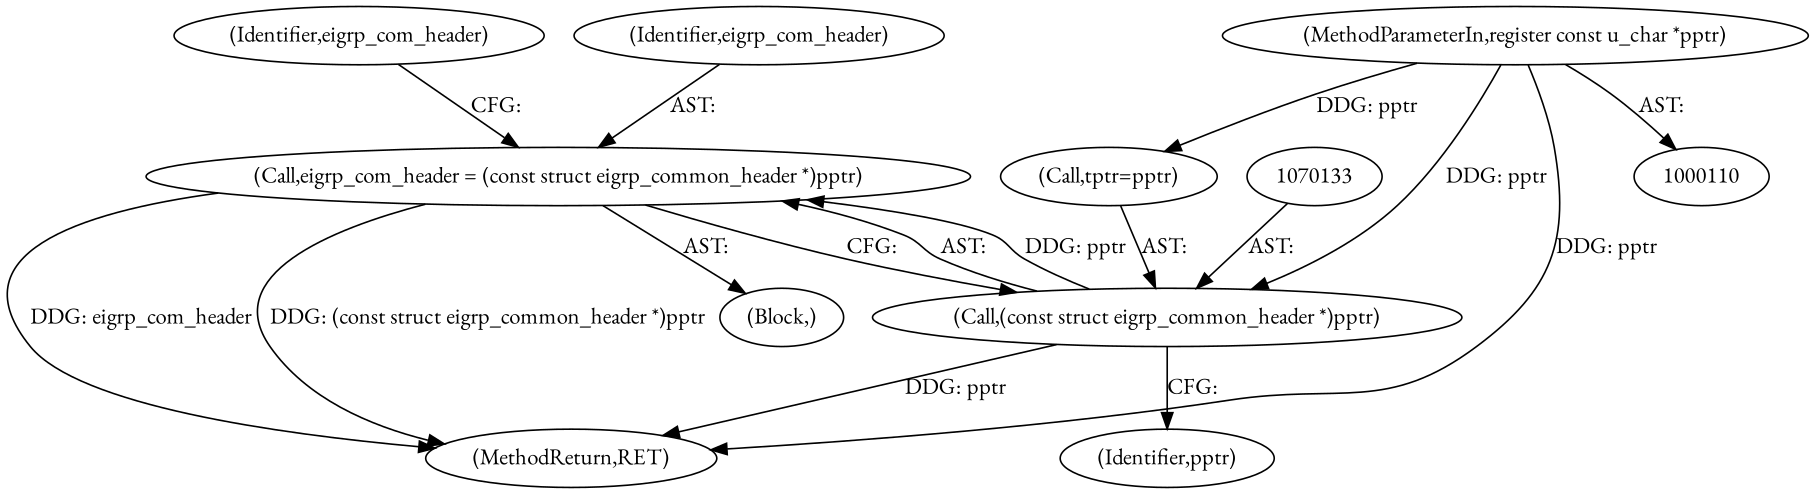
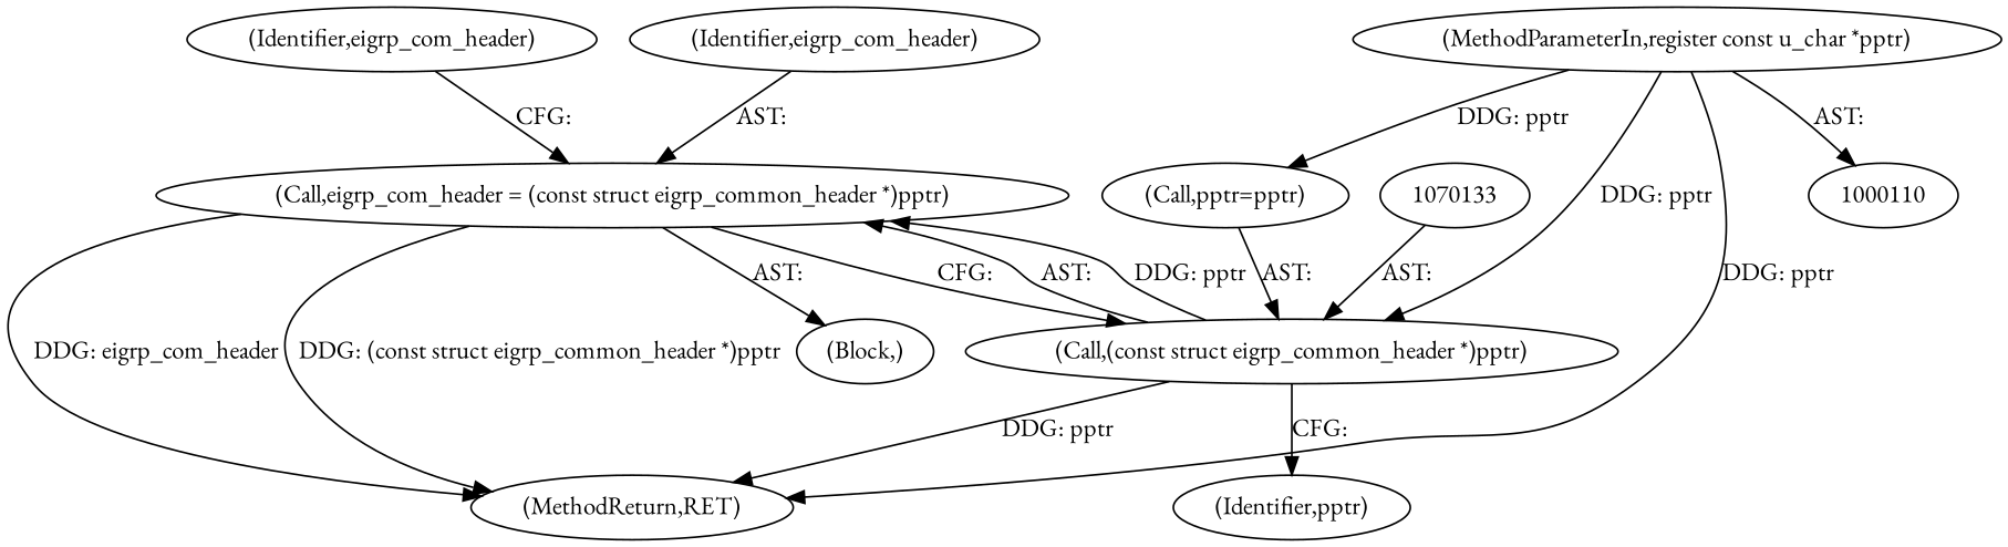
  digraph {
    fontname="EB Garamond"
    node [fontname="EB Garamond"]
    edge [fontname="EB Garamond"]
    n1 [label="(Call,eigrp_com_header = (const struct eigrp_common_header *)pptr)"]
    n2 [label="(Call,(const struct eigrp_common_header *)pptr)"]
    n3 [label="(MethodReturn,RET)"]
    n4 [label="(Block,)"]
    n5 [label="(Identifier,pptr)"]
    n6 [label="(MethodParameterIn,register const u_char *pptr)"]
-   n7 [label="(Call,tptr=pptr)"]
+   n7 [label="(Call,pptr=pptr)"]
    1000110
    n9 [label="(Identifier,eigrp_com_header)"]
    n10 [label="(Identifier,eigrp_com_header)"]
    n11 [label=1070133]
    n1 -> n2 [label="CFG: "]
    n1 -> n3 [label="DDG: (const struct eigrp_common_header *)pptr"]
    n1 -> n3 [label="DDG: eigrp_com_header"]
    n1 -> n4 [label="AST: "]
    n2 -> n1 [label="AST: "]
    n2 -> n1 [label="DDG: pptr"]
    n2 -> n3 [label="DDG: pptr"]
    n2 -> n5 [label="CFG: "]
    n6 -> n2 [label="DDG: pptr"]
    n6 -> n3 [label="DDG: pptr"]
    n6 -> n7 [label="DDG: pptr"]
    n6 -> 1000110 [label="AST: "]
    n7 -> n2 [label="AST: "]
    n9 -> n1 [label="CFG: "]
    n10 -> n1 [label="AST: "]
    n11 -> n2 [label="AST: "]
  }
